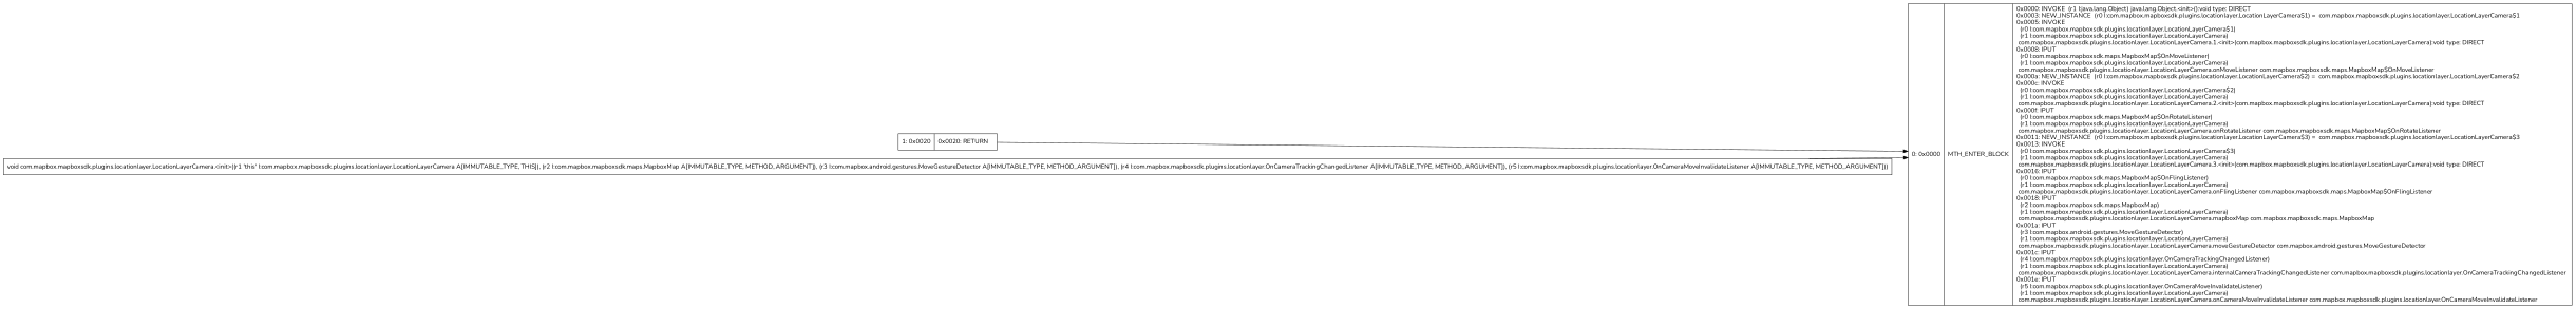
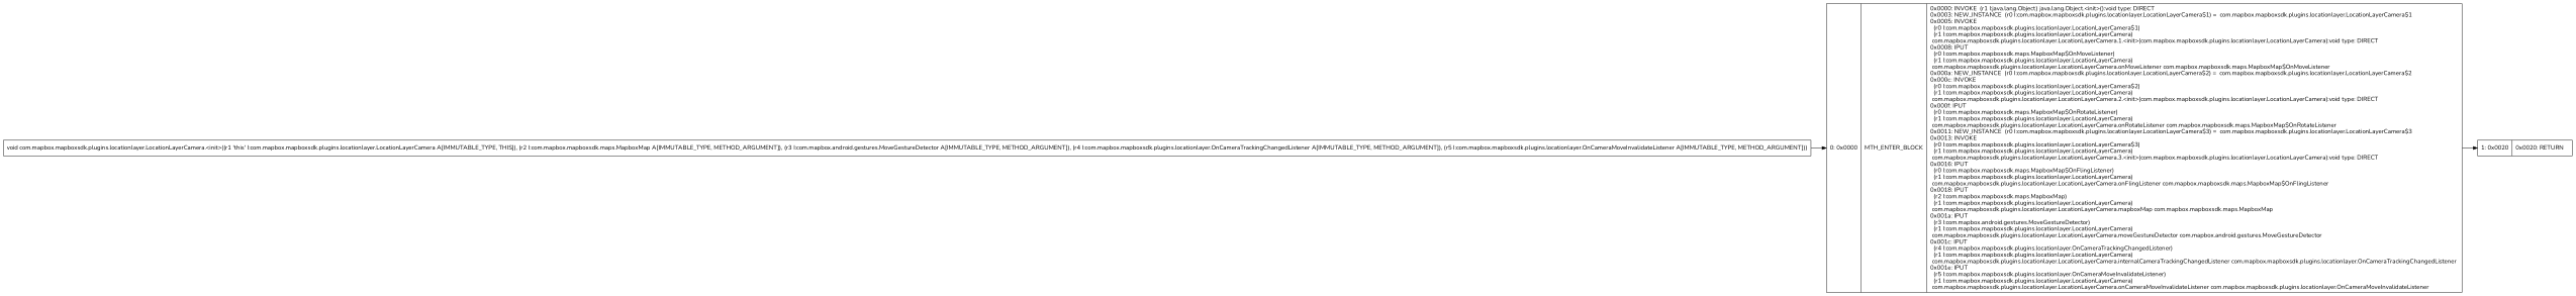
  digraph {
    rankdir=LR
    fontname=Nunito
    node [shape=record fontname=Nunito]
    edge [fontname=Nunito]
    n1 [label="{0\:\ 0x0000|MTH_ENTER_BLOCK\l|0x0000: INVOKE  (r1 I:java.lang.Object) java.lang.Object.\<init\>():void type: DIRECT \l0x0003: NEW_INSTANCE  (r0 I:com.mapbox.mapboxsdk.plugins.locationlayer.LocationLayerCamera$1) =  com.mapbox.mapboxsdk.plugins.locationlayer.LocationLayerCamera$1 \l0x0005: INVOKE  \l  (r0 I:com.mapbox.mapboxsdk.plugins.locationlayer.LocationLayerCamera$1)\l  (r1 I:com.mapbox.mapboxsdk.plugins.locationlayer.LocationLayerCamera)\l com.mapbox.mapboxsdk.plugins.locationlayer.LocationLayerCamera.1.\<init\>(com.mapbox.mapboxsdk.plugins.locationlayer.LocationLayerCamera):void type: DIRECT \l0x0008: IPUT  \l  (r0 I:com.mapbox.mapboxsdk.maps.MapboxMap$OnMoveListener)\l  (r1 I:com.mapbox.mapboxsdk.plugins.locationlayer.LocationLayerCamera)\l com.mapbox.mapboxsdk.plugins.locationlayer.LocationLayerCamera.onMoveListener com.mapbox.mapboxsdk.maps.MapboxMap$OnMoveListener \l0x000a: NEW_INSTANCE  (r0 I:com.mapbox.mapboxsdk.plugins.locationlayer.LocationLayerCamera$2) =  com.mapbox.mapboxsdk.plugins.locationlayer.LocationLayerCamera$2 \l0x000c: INVOKE  \l  (r0 I:com.mapbox.mapboxsdk.plugins.locationlayer.LocationLayerCamera$2)\l  (r1 I:com.mapbox.mapboxsdk.plugins.locationlayer.LocationLayerCamera)\l com.mapbox.mapboxsdk.plugins.locationlayer.LocationLayerCamera.2.\<init\>(com.mapbox.mapboxsdk.plugins.locationlayer.LocationLayerCamera):void type: DIRECT \l0x000f: IPUT  \l  (r0 I:com.mapbox.mapboxsdk.maps.MapboxMap$OnRotateListener)\l  (r1 I:com.mapbox.mapboxsdk.plugins.locationlayer.LocationLayerCamera)\l com.mapbox.mapboxsdk.plugins.locationlayer.LocationLayerCamera.onRotateListener com.mapbox.mapboxsdk.maps.MapboxMap$OnRotateListener \l0x0011: NEW_INSTANCE  (r0 I:com.mapbox.mapboxsdk.plugins.locationlayer.LocationLayerCamera$3) =  com.mapbox.mapboxsdk.plugins.locationlayer.LocationLayerCamera$3 \l0x0013: INVOKE  \l  (r0 I:com.mapbox.mapboxsdk.plugins.locationlayer.LocationLayerCamera$3)\l  (r1 I:com.mapbox.mapboxsdk.plugins.locationlayer.LocationLayerCamera)\l com.mapbox.mapboxsdk.plugins.locationlayer.LocationLayerCamera.3.\<init\>(com.mapbox.mapboxsdk.plugins.locationlayer.LocationLayerCamera):void type: DIRECT \l0x0016: IPUT  \l  (r0 I:com.mapbox.mapboxsdk.maps.MapboxMap$OnFlingListener)\l  (r1 I:com.mapbox.mapboxsdk.plugins.locationlayer.LocationLayerCamera)\l com.mapbox.mapboxsdk.plugins.locationlayer.LocationLayerCamera.onFlingListener com.mapbox.mapboxsdk.maps.MapboxMap$OnFlingListener \l0x0018: IPUT  \l  (r2 I:com.mapbox.mapboxsdk.maps.MapboxMap)\l  (r1 I:com.mapbox.mapboxsdk.plugins.locationlayer.LocationLayerCamera)\l com.mapbox.mapboxsdk.plugins.locationlayer.LocationLayerCamera.mapboxMap com.mapbox.mapboxsdk.maps.MapboxMap \l0x001a: IPUT  \l  (r3 I:com.mapbox.android.gestures.MoveGestureDetector)\l  (r1 I:com.mapbox.mapboxsdk.plugins.locationlayer.LocationLayerCamera)\l com.mapbox.mapboxsdk.plugins.locationlayer.LocationLayerCamera.moveGestureDetector com.mapbox.android.gestures.MoveGestureDetector \l0x001c: IPUT  \l  (r4 I:com.mapbox.mapboxsdk.plugins.locationlayer.OnCameraTrackingChangedListener)\l  (r1 I:com.mapbox.mapboxsdk.plugins.locationlayer.LocationLayerCamera)\l com.mapbox.mapboxsdk.plugins.locationlayer.LocationLayerCamera.internalCameraTrackingChangedListener com.mapbox.mapboxsdk.plugins.locationlayer.OnCameraTrackingChangedListener \l0x001e: IPUT  \l  (r5 I:com.mapbox.mapboxsdk.plugins.locationlayer.OnCameraMoveInvalidateListener)\l  (r1 I:com.mapbox.mapboxsdk.plugins.locationlayer.LocationLayerCamera)\l com.mapbox.mapboxsdk.plugins.locationlayer.LocationLayerCamera.onCameraMoveInvalidateListener com.mapbox.mapboxsdk.plugins.locationlayer.OnCameraMoveInvalidateListener \l}"]
    n2 [label="{1\:\ 0x0020|0x0020: RETURN   \l}"]
    n3 [label="{void com.mapbox.mapboxsdk.plugins.locationlayer.LocationLayerCamera.\<init\>((r1 'this' I:com.mapbox.mapboxsdk.plugins.locationlayer.LocationLayerCamera A[IMMUTABLE_TYPE, THIS]), (r2 I:com.mapbox.mapboxsdk.maps.MapboxMap A[IMMUTABLE_TYPE, METHOD_ARGUMENT]), (r3 I:com.mapbox.android.gestures.MoveGestureDetector A[IMMUTABLE_TYPE, METHOD_ARGUMENT]), (r4 I:com.mapbox.mapboxsdk.plugins.locationlayer.OnCameraTrackingChangedListener A[IMMUTABLE_TYPE, METHOD_ARGUMENT]), (r5 I:com.mapbox.mapboxsdk.plugins.locationlayer.OnCameraMoveInvalidateListener A[IMMUTABLE_TYPE, METHOD_ARGUMENT])) }"]
-   n2 -> n1
+   n1 -> n2
    n3 -> n1
  }
